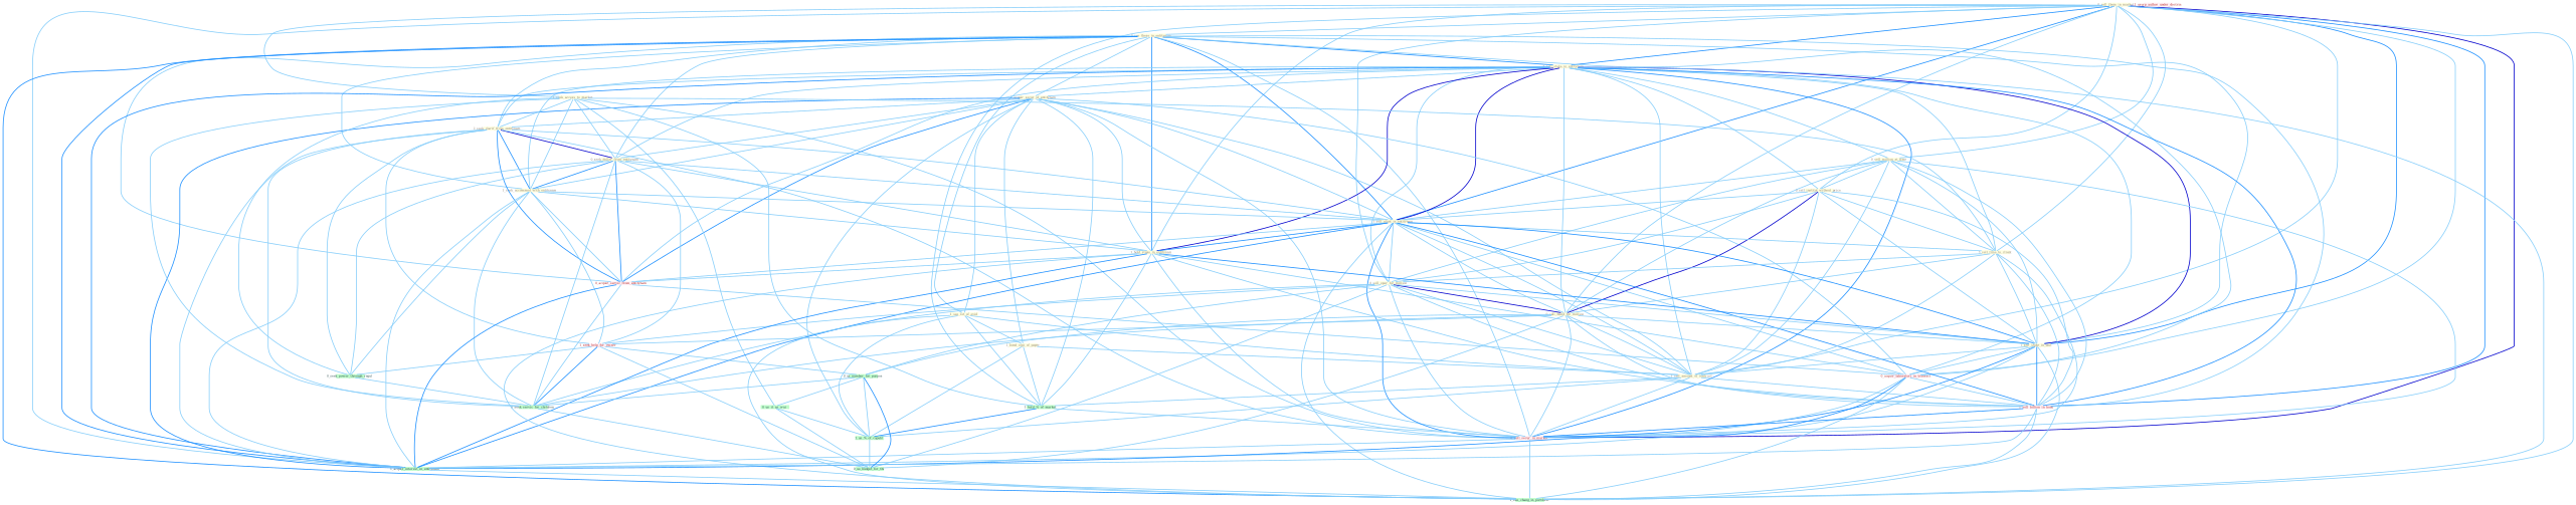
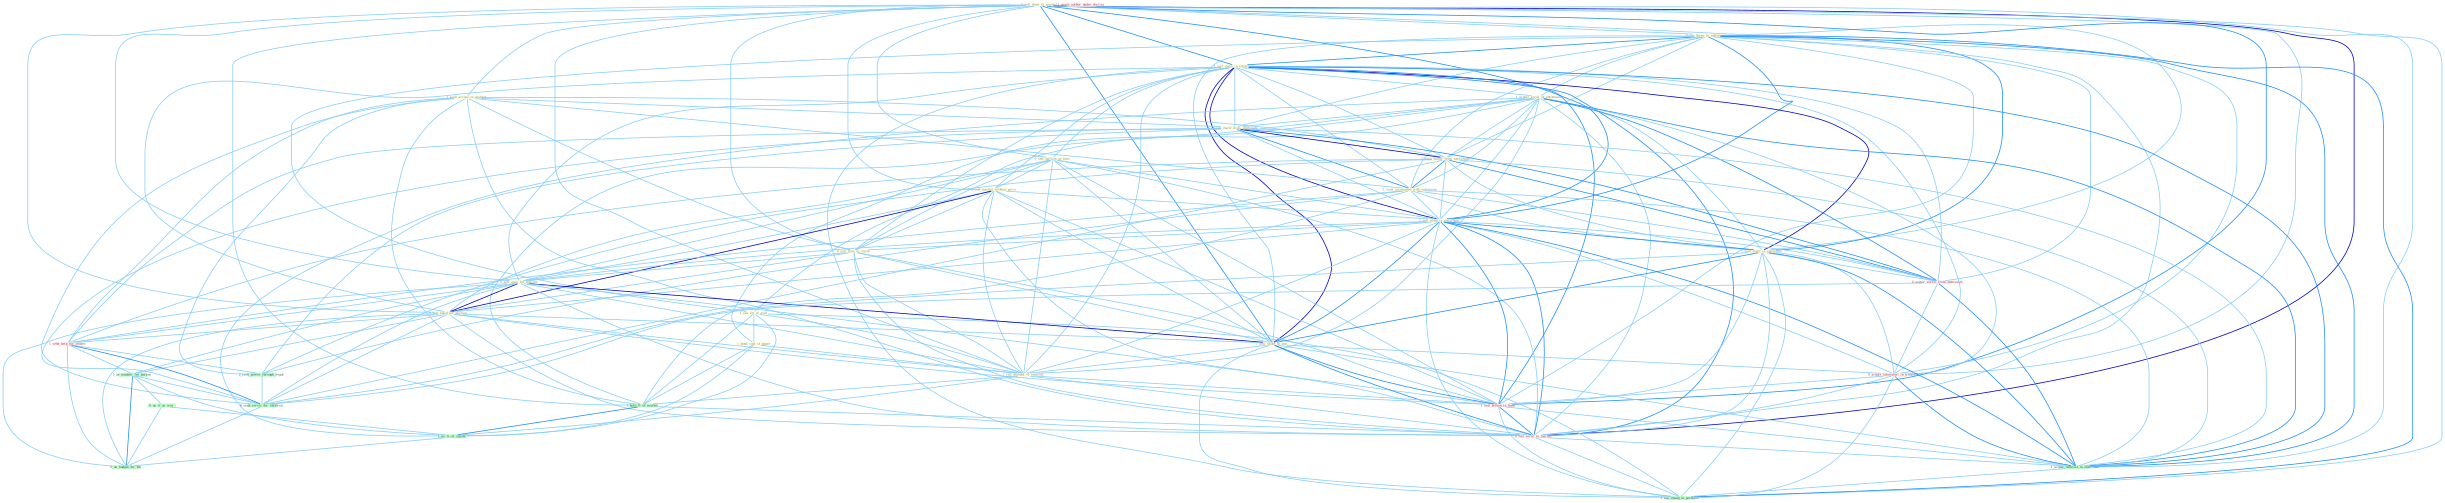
  graph {
    node [color="#ffffe0" fixedsize=true fontcolor="#8b7d6b" fontsize=4 shape=polygon style=filled]
    edge [color="#87cefa" w=1]
    "0_sell_them_in_market " [height=.06 width=.5]
    "0_see_these_in_entitynam " [height=.06 width=.5]
    "1_sell_stake_in_entitynam " [height=.06 width=.5]
    "0_sell_million_at_time " [height=.06 width=.5]
    "1_acquir_secur_of_entitynam " [height=.06 width=.5]
    "1_seek_access_to_market " [height=.06 width=.5]
    "0_sell_institut_without_price " [height=.06 width=.5]
    "0_seek_clarif_from_entitynam " [height=.06 width=.5]
    "0_seek_dollar_from_entitynam " [height=.06 width=.5]
    "1_see_lot_of_evid " [height=.06 width=.5]
    "1_seek_accommod_with_entitynam " [height=.06 width=.5]
    "1_sell_plant_in_entitynam " [height=.06 width=.5]
    "0_sell_time_to_client " [height=.06 width=.5]
    "0_sell_oper_for_million " [height=.06 width=.5]
    "1_hold_stake_in_entitynam " [height=.06 width=.5]
    "0_sell_build_for_million " [height=.06 width=.5]
    n17 [height=.06 label="1_bond_copi_of_paper" width=.5]
    "1_sell_stake_in_unit " [height=.06 width=.5]
    "1_sell_amount_of_contract " [height=.06 width=.5]
    "1_seek_help_for_owner " [color="#fff0f5" fontcolor="#b22222" height=.06 width=.5]
    "0_acquir_servic_from_entitynam " [color="#fff0f5" fontcolor="#b22222" height=.06 width=.5]
    "0_acquir_laboratori_in_transact " [color="#fff0f5" fontcolor="#b22222" height=.06 width=.5]
    "1_sell_billion_in_bond " [color="#fff0f5" fontcolor="#b22222" height=.06 width=.5]
    "1_usurp_author_under_doctrin " [color="#fff0f5" fontcolor="#b22222" height=.06 width=.5]
    "0_sell_secur_in_market " [color="#fff0f5" fontcolor="#b22222" height=.06 width=.5]
    "1_hold_%_of_market " [color="#BDFCC9" fontcolor="#2f4f4f" height=.06 width=.5]
    "1_acquir_interest_in_entitynam " [color="#BDFCC9" fontcolor="#2f4f4f" height=.06 width=.5]
    "1_see_chang_in_portfolio " [color="#BDFCC9" fontcolor="#2f4f4f" height=.06 width=.5]
    "1_us_%_of_capabl " [color="#BDFCC9" fontcolor="#2f4f4f" height=.06 width=.5]
    "0_seek_power_through_regul " [color="#BDFCC9" fontcolor="#2f4f4f" height=.06 width=.5]
    "0_seek_servic_for_children " [color="#BDFCC9" fontcolor="#2f4f4f" height=.06 width=.5]
    "0_us_number_for_purpos " [color="#BDFCC9" fontcolor="#2f4f4f" height=.06 width=.5]
    "0_us_budget_for_thi " [color="#BDFCC9" fontcolor="#2f4f4f" height=.06 width=.5]
    "0_us_it_as_wai " [color="#BDFCC9" fontcolor="#2f4f4f" height=.06 width=.5]
    subgraph sub_1 {
      "0_sell_them_in_market "
      "0_see_these_in_entitynam "
      "1_sell_stake_in_entitynam "
      "0_sell_million_at_time "
      "1_acquir_secur_of_entitynam "
      "1_seek_access_to_market "
      "0_sell_institut_without_price "
      "0_seek_clarif_from_entitynam "
      "0_seek_dollar_from_entitynam "
      "1_see_lot_of_evid "
      "1_seek_accommod_with_entitynam "
      "1_sell_plant_in_entitynam "
      "0_sell_time_to_client "
      "0_sell_oper_for_million "
      "1_hold_stake_in_entitynam "
      "0_sell_build_for_million "
      n17
      "1_sell_stake_in_unit "
      "1_sell_amount_of_contract "
    }
    subgraph sub_2 {
      "1_seek_help_for_owner "
      "0_acquir_servic_from_entitynam "
      "0_acquir_laboratori_in_transact "
      "1_sell_billion_in_bond "
      "1_usurp_author_under_doctrin "
      "0_sell_secur_in_market "
    }
    "0_sell_them_in_market " -- "0_see_these_in_entitynam "
    "0_sell_them_in_market " -- "1_sell_stake_in_entitynam " [color="#1e90ff" w=2]
    "0_sell_them_in_market " -- "0_sell_million_at_time "
    "0_sell_them_in_market " -- "1_seek_access_to_market "
    "0_sell_them_in_market " -- "0_sell_institut_without_price "
    "0_sell_them_in_market " -- "1_sell_plant_in_entitynam " [color="#1e90ff" w=2]
    "0_sell_them_in_market " -- "0_sell_time_to_client "
    "0_sell_them_in_market " -- "0_sell_oper_for_million "
    "0_sell_them_in_market " -- "1_hold_stake_in_entitynam "
    "0_sell_them_in_market " -- "0_sell_build_for_million "
    "0_sell_them_in_market " -- "1_sell_stake_in_unit " [color="#1e90ff" w=2]
    "0_sell_them_in_market " -- "1_sell_amount_of_contract "
    "0_sell_them_in_market " -- "0_acquir_laboratori_in_transact "
    "0_sell_them_in_market " -- "1_sell_billion_in_bond " [color="#1e90ff" w=2]
    "0_sell_them_in_market " -- "0_sell_secur_in_market " [color="#0000cd" w=3]
    "0_sell_them_in_market " -- "1_hold_%_of_market "
    "0_sell_them_in_market " -- "1_acquir_interest_in_entitynam "
    "0_sell_them_in_market " -- "1_see_chang_in_portfolio "
    "0_see_these_in_entitynam " -- "1_sell_stake_in_entitynam " [color="#1e90ff" w=2]
    "0_see_these_in_entitynam " -- "1_acquir_secur_of_entitynam "
    "0_see_these_in_entitynam " -- "0_seek_clarif_from_entitynam "
    "0_see_these_in_entitynam " -- "0_seek_dollar_from_entitynam "
    "0_see_these_in_entitynam " -- "1_see_lot_of_evid "
    "0_see_these_in_entitynam " -- "1_seek_accommod_with_entitynam "
    "0_see_these_in_entitynam " -- "1_sell_plant_in_entitynam " [color="#1e90ff" w=2]
    "0_see_these_in_entitynam " -- "1_hold_stake_in_entitynam " [color="#1e90ff" w=2]
    "0_see_these_in_entitynam " -- "1_sell_stake_in_unit "
    "0_see_these_in_entitynam " -- "0_acquir_servic_from_entitynam "
    "0_see_these_in_entitynam " -- "0_acquir_laboratori_in_transact "
    "0_see_these_in_entitynam " -- "1_sell_billion_in_bond "
    "0_see_these_in_entitynam " -- "0_sell_secur_in_market "
    "0_see_these_in_entitynam " -- "1_acquir_interest_in_entitynam " [color="#1e90ff" w=2]
    "0_see_these_in_entitynam " -- "1_see_chang_in_portfolio " [color="#1e90ff" w=2]
    "1_sell_stake_in_entitynam " -- "0_sell_million_at_time "
    "1_sell_stake_in_entitynam " -- "1_acquir_secur_of_entitynam "
    "1_sell_stake_in_entitynam " -- "0_sell_institut_without_price "
    "1_sell_stake_in_entitynam " -- "0_seek_clarif_from_entitynam "
    "1_sell_stake_in_entitynam " -- "0_seek_dollar_from_entitynam "
    "1_sell_stake_in_entitynam " -- "1_seek_accommod_with_entitynam "
    "1_sell_stake_in_entitynam " -- "1_sell_plant_in_entitynam " [color="#0000cd" w=3]
    "1_sell_stake_in_entitynam " -- "0_sell_time_to_client "
    "1_sell_stake_in_entitynam " -- "0_sell_oper_for_million "
    "1_sell_stake_in_entitynam " -- "1_hold_stake_in_entitynam " [color="#0000cd" w=3]
    "1_sell_stake_in_entitynam " -- "0_sell_build_for_million "
    "1_sell_stake_in_entitynam " -- "1_sell_stake_in_unit " [color="#0000cd" w=3]
    "1_sell_stake_in_entitynam " -- "1_sell_amount_of_contract "
    "1_sell_stake_in_entitynam " -- "0_acquir_servic_from_entitynam "
    "1_sell_stake_in_entitynam " -- "0_acquir_laboratori_in_transact "
    "1_sell_stake_in_entitynam " -- "1_sell_billion_in_bond " [color="#1e90ff" w=2]
    "1_sell_stake_in_entitynam " -- "0_sell_secur_in_market " [color="#1e90ff" w=2]
    "1_sell_stake_in_entitynam " -- "1_acquir_interest_in_entitynam " [color="#1e90ff" w=2]
    "1_sell_stake_in_entitynam " -- "1_see_chang_in_portfolio "
    "0_sell_million_at_time " -- "0_sell_institut_without_price "
    "0_sell_million_at_time " -- "1_sell_plant_in_entitynam "
    "0_sell_million_at_time " -- "0_sell_time_to_client "
    "0_sell_million_at_time " -- "0_sell_oper_for_million "
    "0_sell_million_at_time " -- "0_sell_build_for_million "
    "0_sell_million_at_time " -- "1_sell_stake_in_unit "
    "0_sell_million_at_time " -- "1_sell_amount_of_contract "
    "0_sell_million_at_time " -- "1_sell_billion_in_bond "
    "0_sell_million_at_time " -- "0_sell_secur_in_market "
    "1_acquir_secur_of_entitynam " -- "0_seek_clarif_from_entitynam "
    "1_acquir_secur_of_entitynam " -- "0_seek_dollar_from_entitynam "
    "1_acquir_secur_of_entitynam " -- "1_see_lot_of_evid "
    "1_acquir_secur_of_entitynam " -- "1_seek_accommod_with_entitynam "
    "1_acquir_secur_of_entitynam " -- "1_sell_plant_in_entitynam "
    "1_acquir_secur_of_entitynam " -- "1_hold_stake_in_entitynam "
    "1_acquir_secur_of_entitynam " -- n17
    "1_acquir_secur_of_entitynam " -- "1_sell_amount_of_contract "
    "1_acquir_secur_of_entitynam " -- "0_acquir_servic_from_entitynam " [color="#1e90ff" w=2]
    "1_acquir_secur_of_entitynam " -- "0_acquir_laboratori_in_transact "
    "1_acquir_secur_of_entitynam " -- "0_sell_secur_in_market "
    "1_acquir_secur_of_entitynam " -- "1_hold_%_of_market "
    "1_acquir_secur_of_entitynam " -- "1_acquir_interest_in_entitynam " [color="#1e90ff" w=2]
    "1_acquir_secur_of_entitynam " -- "1_us_%_of_capabl "
    "1_seek_access_to_market " -- "0_seek_clarif_from_entitynam "
    "1_seek_access_to_market " -- "0_seek_dollar_from_entitynam "
    "1_seek_access_to_market " -- "1_seek_accommod_with_entitynam "
    "1_seek_access_to_market " -- "0_sell_time_to_client "
-   "1_seek_access_to_market " -- "0_us_it_as_wai "
+   "1_seek_access_to_market " -- "1_seek_help_for_owner "
    "1_seek_access_to_market " -- "0_sell_secur_in_market "
    "1_seek_access_to_market " -- "1_hold_%_of_market "
    "1_seek_access_to_market " -- "0_seek_power_through_regul "
    "1_seek_access_to_market " -- "0_seek_servic_for_children "
    "0_sell_institut_without_price " -- "1_sell_plant_in_entitynam "
    "0_sell_institut_without_price " -- "0_sell_time_to_client "
    "0_sell_institut_without_price " -- "0_sell_oper_for_million "
    "0_sell_institut_without_price " -- "0_sell_build_for_million " [color="#0000cd"]
    "0_sell_institut_without_price " -- "1_sell_stake_in_unit "
    "0_sell_institut_without_price " -- "1_sell_amount_of_contract "
    "0_sell_institut_without_price " -- "1_sell_billion_in_bond "
-   "0_seek_clarif_from_entitynam " -- "0_sell_secur_in_market "
+   "0_sell_institut_without_price " -- "0_sell_secur_in_market "
    "0_seek_clarif_from_entitynam " -- "0_seek_dollar_from_entitynam " [color="#0000cd" w=3]
    "0_seek_clarif_from_entitynam " -- "1_seek_accommod_with_entitynam " [color="#1e90ff" w=2]
    "0_seek_clarif_from_entitynam " -- "1_sell_plant_in_entitynam "
    "0_seek_clarif_from_entitynam " -- "1_seek_help_for_owner "
    "0_seek_clarif_from_entitynam " -- "0_acquir_servic_from_entitynam " [color="#1e90ff" w=2]
    "0_seek_clarif_from_entitynam " -- "1_acquir_interest_in_entitynam "
    "0_seek_clarif_from_entitynam " -- "0_seek_power_through_regul "
    "0_seek_clarif_from_entitynam " -- "0_seek_servic_for_children "
    "0_seek_dollar_from_entitynam " -- "1_seek_accommod_with_entitynam " [color="#1e90ff" w=2]
    "0_seek_dollar_from_entitynam " -- "1_sell_plant_in_entitynam "
    "0_seek_dollar_from_entitynam " -- "1_hold_stake_in_entitynam "
    "0_seek_dollar_from_entitynam " -- "1_seek_help_for_owner "
    "0_seek_dollar_from_entitynam " -- "0_acquir_servic_from_entitynam " [color="#1e90ff" w=2]
    "0_seek_dollar_from_entitynam " -- "1_acquir_interest_in_entitynam "
    "0_seek_dollar_from_entitynam " -- "0_seek_power_through_regul "
    "0_seek_dollar_from_entitynam " -- "0_seek_servic_for_children "
    "1_see_lot_of_evid " -- n17
    "1_see_lot_of_evid " -- "1_sell_amount_of_contract "
    "1_see_lot_of_evid " -- "1_hold_%_of_market "
    "1_see_lot_of_evid " -- "1_see_chang_in_portfolio "
    "1_see_lot_of_evid " -- "1_us_%_of_capabl "
    "1_seek_accommod_with_entitynam " -- "1_sell_plant_in_entitynam "
    "1_seek_accommod_with_entitynam " -- "1_hold_stake_in_entitynam "
    "1_seek_accommod_with_entitynam " -- "1_seek_help_for_owner "
    "1_seek_accommod_with_entitynam " -- "0_acquir_servic_from_entitynam "
    "1_seek_accommod_with_entitynam " -- "1_acquir_interest_in_entitynam "
    "1_seek_accommod_with_entitynam " -- "0_seek_power_through_regul "
    "1_seek_accommod_with_entitynam " -- "0_seek_servic_for_children "
    "1_sell_plant_in_entitynam " -- "0_sell_time_to_client "
    "1_sell_plant_in_entitynam " -- "0_sell_oper_for_million "
    "1_sell_plant_in_entitynam " -- "1_hold_stake_in_entitynam " [color="#1e90ff" w=2]
    "1_sell_plant_in_entitynam " -- "0_sell_build_for_million "
    "1_sell_plant_in_entitynam " -- "1_sell_stake_in_unit " [color="#1e90ff" w=2]
    "1_sell_plant_in_entitynam " -- "1_sell_amount_of_contract "
    "1_sell_plant_in_entitynam " -- "0_acquir_servic_from_entitynam "
    "1_sell_plant_in_entitynam " -- "0_acquir_laboratori_in_transact "
    "1_sell_plant_in_entitynam " -- "1_sell_billion_in_bond " [color="#1e90ff" w=2]
    "1_sell_plant_in_entitynam " -- "0_sell_secur_in_market " [color="#1e90ff" w=2]
    "1_sell_plant_in_entitynam " -- "1_acquir_interest_in_entitynam " [color="#1e90ff" w=2]
    "1_sell_plant_in_entitynam " -- "1_see_chang_in_portfolio "
    "0_sell_time_to_client " -- "0_sell_oper_for_million "
    "0_sell_time_to_client " -- "0_sell_build_for_million "
    "0_sell_time_to_client " -- "1_sell_stake_in_unit "
    "0_sell_time_to_client " -- "1_sell_amount_of_contract "
    "0_sell_time_to_client " -- "1_sell_billion_in_bond "
    "0_sell_time_to_client " -- "0_sell_secur_in_market "
    "0_sell_oper_for_million " -- "0_sell_build_for_million " [color="#0000cd" w=3]
-   "0_sell_oper_for_million " -- "1_sell_stake_in_unit "
+   "0_sell_oper_for_million " -- "1_sell_stake_in_unit " [color="#0000cd"]
    "0_sell_oper_for_million " -- "1_sell_amount_of_contract "
    "0_sell_oper_for_million " -- "1_seek_help_for_owner "
    "0_sell_oper_for_million " -- "1_sell_billion_in_bond "
    "0_sell_oper_for_million " -- "0_sell_secur_in_market "
    "0_sell_oper_for_million " -- "0_seek_servic_for_children "
    "0_sell_oper_for_million " -- "0_us_number_for_purpos "
    "0_sell_oper_for_million " -- "0_us_budget_for_thi "
    "1_hold_stake_in_entitynam " -- "1_sell_stake_in_unit " [color="#1e90ff" w=2]
    "1_hold_stake_in_entitynam " -- "0_acquir_servic_from_entitynam "
    "1_hold_stake_in_entitynam " -- "0_acquir_laboratori_in_transact "
    "1_hold_stake_in_entitynam " -- "1_sell_billion_in_bond "
    "1_hold_stake_in_entitynam " -- "0_sell_secur_in_market "
    "1_hold_stake_in_entitynam " -- "1_hold_%_of_market "
    "1_hold_stake_in_entitynam " -- "1_acquir_interest_in_entitynam " [color="#1e90ff" w=2]
    "1_hold_stake_in_entitynam " -- "1_see_chang_in_portfolio "
    "0_sell_build_for_million " -- "1_sell_stake_in_unit "
    "0_sell_build_for_million " -- "1_sell_amount_of_contract "
    "0_sell_build_for_million " -- "1_seek_help_for_owner "
    "0_sell_build_for_million " -- "1_sell_billion_in_bond "
    "0_sell_build_for_million " -- "0_sell_secur_in_market "
    "0_sell_build_for_million " -- "0_seek_servic_for_children "
    "0_sell_build_for_million " -- "0_us_number_for_purpos "
    "0_sell_build_for_million " -- "0_us_budget_for_thi "
    n17 -- "1_sell_amount_of_contract "
    n17 -- "1_hold_%_of_market "
    n17 -- "1_us_%_of_capabl "
    "1_sell_stake_in_unit " -- "1_sell_amount_of_contract "
    "1_sell_stake_in_unit " -- "0_acquir_laboratori_in_transact "
    "1_sell_stake_in_unit " -- "1_sell_billion_in_bond " [color="#1e90ff" w=2]
    "1_sell_stake_in_unit " -- "0_sell_secur_in_market " [color="#1e90ff" w=2]
    "1_sell_stake_in_unit " -- "1_acquir_interest_in_entitynam "
    "1_sell_stake_in_unit " -- "1_see_chang_in_portfolio "
    "1_sell_amount_of_contract " -- "1_sell_billion_in_bond "
    "1_sell_amount_of_contract " -- "0_sell_secur_in_market "
    "1_sell_amount_of_contract " -- "1_hold_%_of_market "
    "1_sell_amount_of_contract " -- "1_us_%_of_capabl "
    "1_seek_help_for_owner " -- "0_seek_power_through_regul "
    "1_seek_help_for_owner " -- "0_seek_servic_for_children " [color="#1e90ff" w=2]
    "1_seek_help_for_owner " -- "0_us_number_for_purpos "
    "1_seek_help_for_owner " -- "0_us_budget_for_thi "
    "0_acquir_servic_from_entitynam " -- "0_acquir_laboratori_in_transact "
    "0_acquir_servic_from_entitynam " -- "1_acquir_interest_in_entitynam " [color="#1e90ff" w=2]
    "0_acquir_servic_from_entitynam " -- "0_seek_servic_for_children "
    "0_acquir_laboratori_in_transact " -- "1_sell_billion_in_bond "
    "0_acquir_laboratori_in_transact " -- "0_sell_secur_in_market "
    "0_acquir_laboratori_in_transact " -- "1_acquir_interest_in_entitynam " [color="#1e90ff" w=2]
    "0_acquir_laboratori_in_transact " -- "1_see_chang_in_portfolio "
    "1_sell_billion_in_bond " -- "0_sell_secur_in_market " [color="#1e90ff" w=2]
    "1_sell_billion_in_bond " -- "1_acquir_interest_in_entitynam "
    "1_sell_billion_in_bond " -- "1_see_chang_in_portfolio "
    "0_sell_secur_in_market " -- "1_acquir_interest_in_entitynam "
    "0_sell_secur_in_market " -- "1_see_chang_in_portfolio "
    "1_hold_%_of_market " -- "0_sell_secur_in_market "
    "1_hold_%_of_market " -- "1_us_%_of_capabl " [color="#1e90ff" w=2]
    "1_acquir_interest_in_entitynam " -- "1_see_chang_in_portfolio "
    "1_us_%_of_capabl " -- "0_us_budget_for_thi "
    "0_seek_power_through_regul " -- "0_seek_servic_for_children "
    "0_seek_servic_for_children " -- "0_us_budget_for_thi "
    "0_us_number_for_purpos " -- "1_us_%_of_capabl "
    "0_us_number_for_purpos " -- "0_seek_servic_for_children "
    "0_us_number_for_purpos " -- "0_us_budget_for_thi " [color="#1e90ff" w=2]
    "0_us_number_for_purpos " -- "0_us_it_as_wai "
    "0_us_it_as_wai " -- "1_us_%_of_capabl "
    "0_us_it_as_wai " -- "0_us_budget_for_thi "
  }
